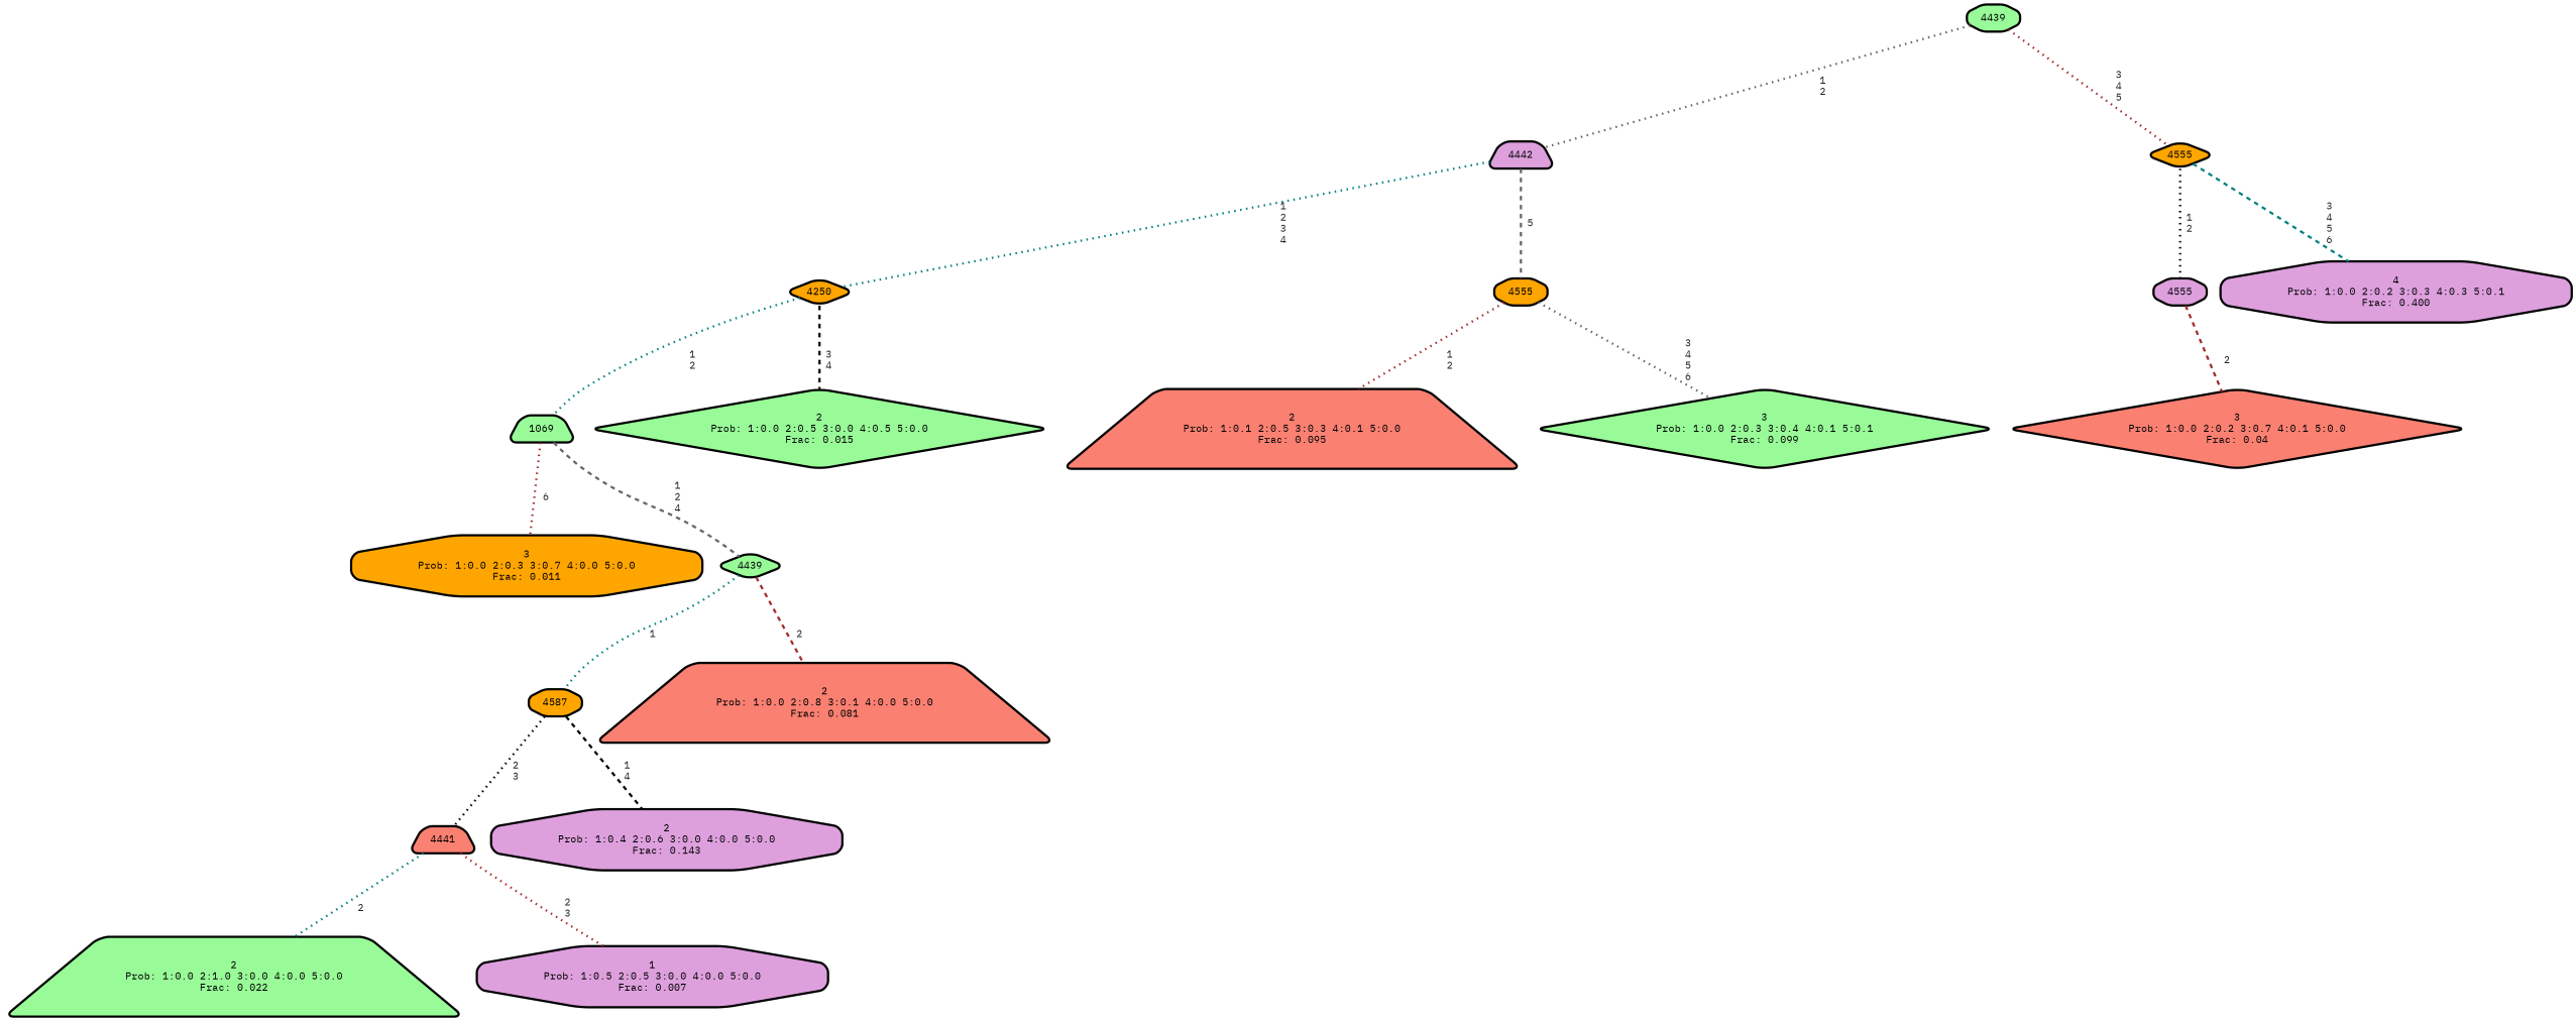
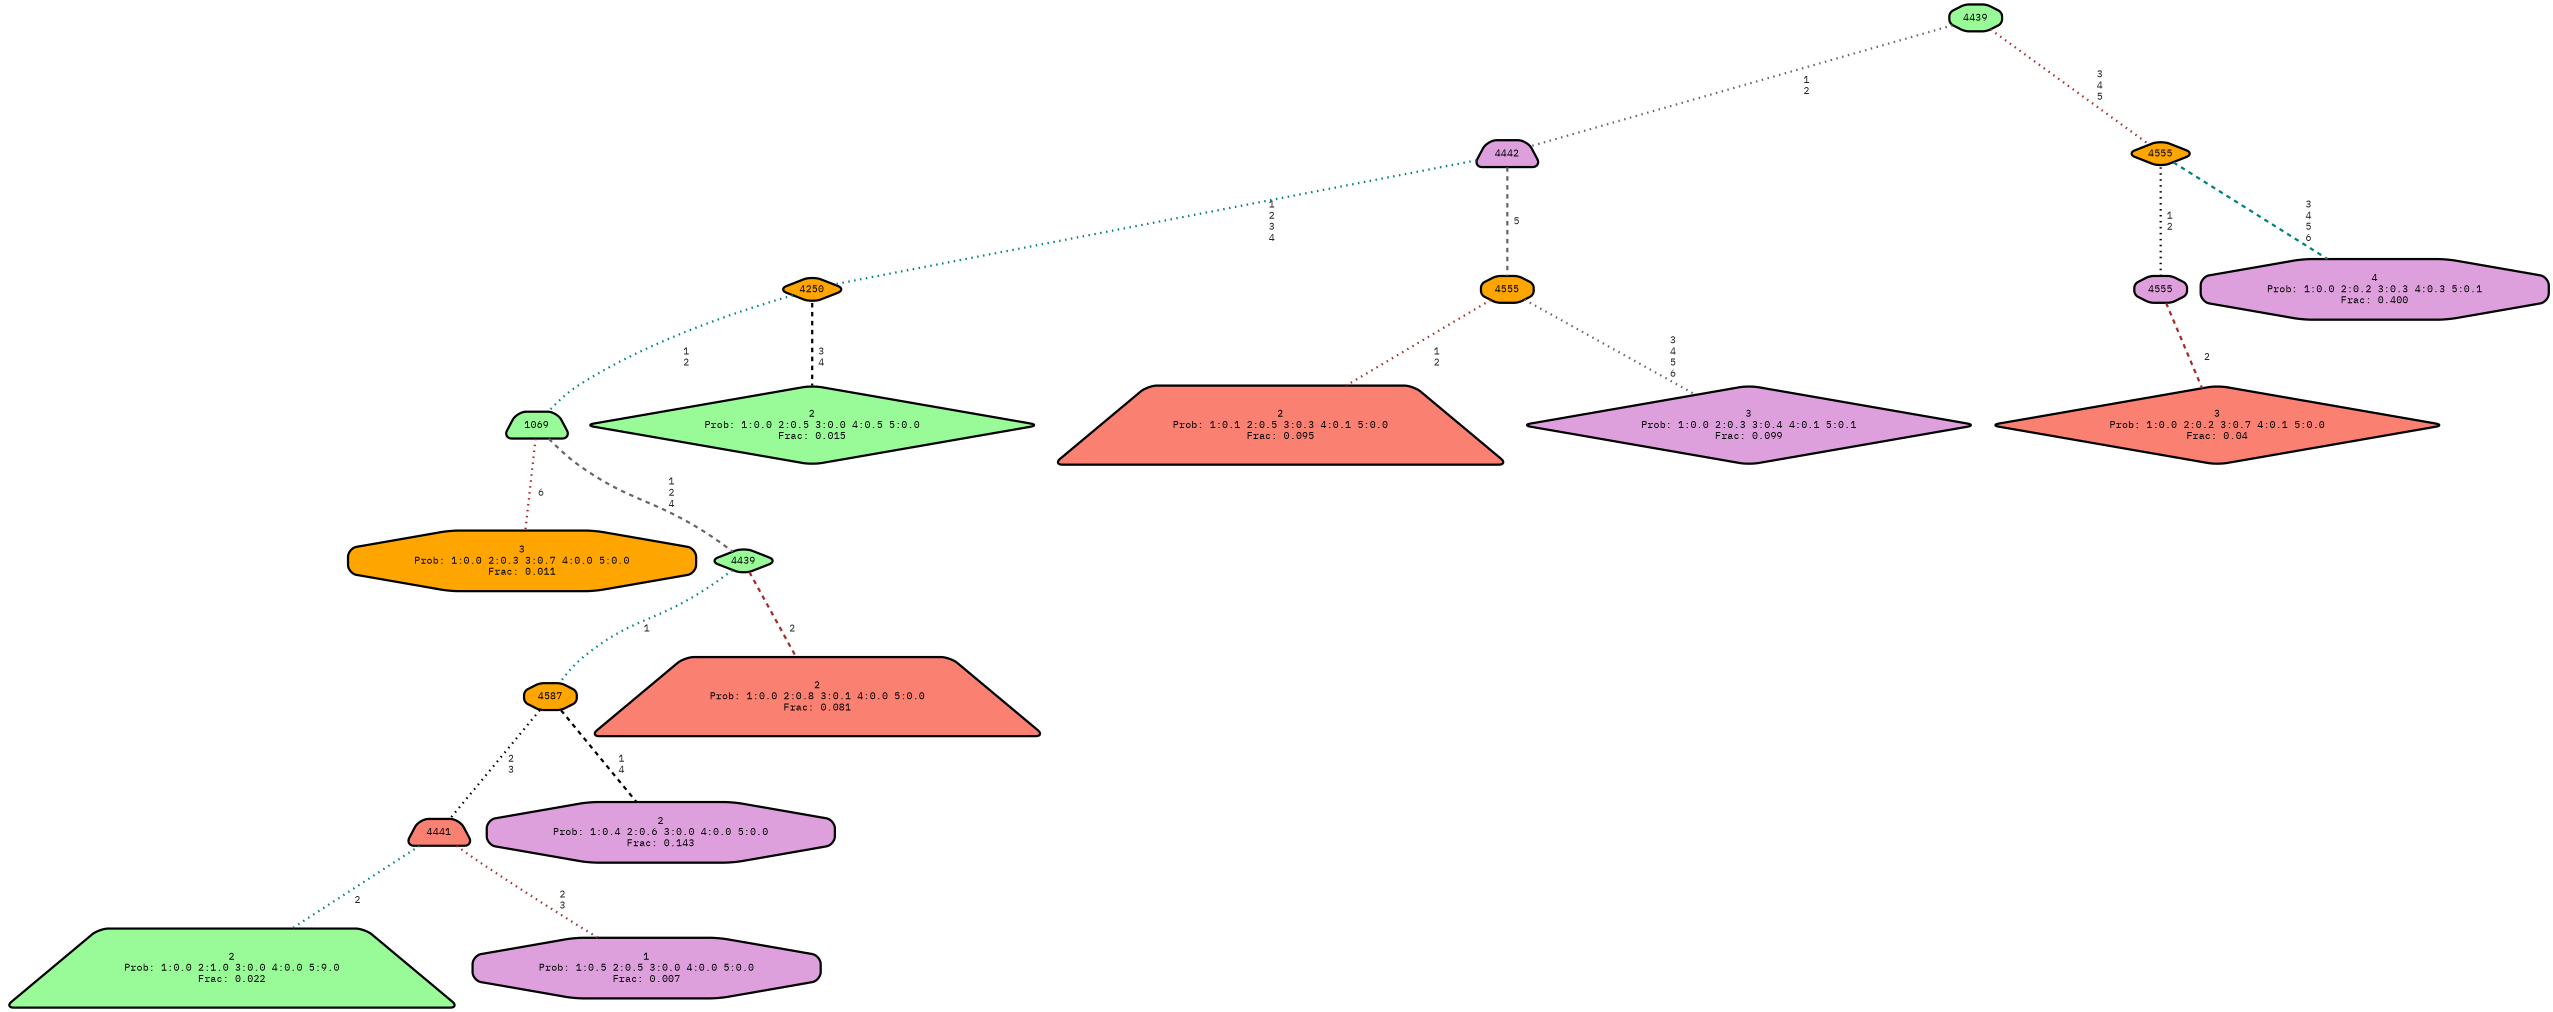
  graph {
    fontname="IBM Plex Mono"
    ranksep="0 equally"
    splines=straight
    node [color=black fillcolor=plum fontcolor=black fontname="IBM Plex Mono" penwidth=3 shape=octagon style="filled, rounded"]
    edge [color=brown fontcolor=grey14 fontname="IBM Plex Mono" fontweight=bold penwidth=3 style=dotted]
    n1 [fillcolor=orange label="3\nProb: 1:0.0 2:0.3 3:0.7 4:0.0 5:0.0\nFrac: 0.011"]
    n2 [fillcolor=palegreen label=1069 shape=trapezium]
    n3 [fillcolor=palegreen label=4439 shape=diamond]
    n4 [fillcolor=orange label=4587]
    n5 [fillcolor=salmon label="2\nProb: 1:0.0 2:0.8 3:0.1 4:0.0 5:0.0\nFrac: 0.081" shape=trapezium]
-   n6 [fillcolor=palegreen label="2\nProb: 1:0.0 2:1.0 3:0.0 4:0.0 5:0.0\nFrac: 0.022" shape=trapezium]
+   n6 [fillcolor=palegreen label="2\nProb: 1:0.0 2:1.0 3:0.0 4:0.0 5:9.0\nFrac: 0.022" shape=trapezium]
    n7 [fillcolor=salmon label=4441 shape=trapezium]
    n8 [label="1\nProb: 1:0.5 2:0.5 3:0.0 4:0.0 5:0.0\nFrac: 0.007"]
    n9 [label="2\nProb: 1:0.4 2:0.6 3:0.0 4:0.0 5:0.0\nFrac: 0.143"]
    n10 [fillcolor=orange label=4250 shape=diamond]
    n11 [fillcolor=palegreen label="2\nProb: 1:0.0 2:0.5 3:0.0 4:0.5 5:0.0\nFrac: 0.015" shape=diamond]
    n12 [label=4442 shape=trapezium]
    n13 [fillcolor=orange label=4555]
    n14 [fillcolor=salmon label="2\nProb: 1:0.1 2:0.5 3:0.3 4:0.1 5:0.0\nFrac: 0.095" shape=trapezium]
-   n15 [fillcolor=palegreen label="3\nProb: 1:0.0 2:0.3 3:0.4 4:0.1 5:0.1\nFrac: 0.099" shape=diamond]
+   n15 [label="3\nProb: 1:0.0 2:0.3 3:0.4 4:0.1 5:0.1\nFrac: 0.099" shape=diamond]
    n16 [fillcolor=palegreen label=4439]
    n17 [fillcolor=orange label=4555 shape=diamond]
    n18 [label=4555]
    n19 [label="4\nProb: 1:0.0 2:0.2 3:0.3 4:0.3 5:0.1\nFrac: 0.400"]
    n20 [fillcolor=salmon label="3\nProb: 1:0.0 2:0.2 3:0.7 4:0.1 5:0.0\nFrac: 0.04" shape=diamond]
    subgraph sub_1 {
      rank=same
    }
    n2 -- n1 [label=" 6"]
    n2 -- n3 [color=gray40 label=" 1\n 2\n 4" style=dashed]
    n3 -- n4 [color=teal label=" 1"]
    n3 -- n5 [label=" 2" style=dashed]
    n4 -- n7 [color=black label=" 2\n 3"]
    n4 -- n9 [color=black label=" 1\n 4" style=dashed]
    n7 -- n6 [color=teal label=" 2"]
    n7 -- n8 [label=" 2\n 3"]
    n10 -- n2 [color=teal label=" 1\n 2"]
    n10 -- n11 [color=black label=" 3\n 4" style=dashed]
    n12 -- n10 [color=teal label=" 1\n 2\n 3\n 4"]
    n12 -- n13 [color=gray40 label=" 5" style=dashed]
    n13 -- n14 [label=" 1\n 2"]
    n13 -- n15 [color=gray40 label=" 3\n 4\n 5\n 6"]
    n16 -- n12 [color=gray40 label=" 1\n 2"]
    n16 -- n17 [label=" 3\n 4\n 5"]
    n17 -- n18 [color=black label=" 1\n 2"]
    n17 -- n19 [color=teal label=" 3\n 4\n 5\n 6" style=dashed]
    n18 -- n20 [label=" 2" style=dashed]
  }
